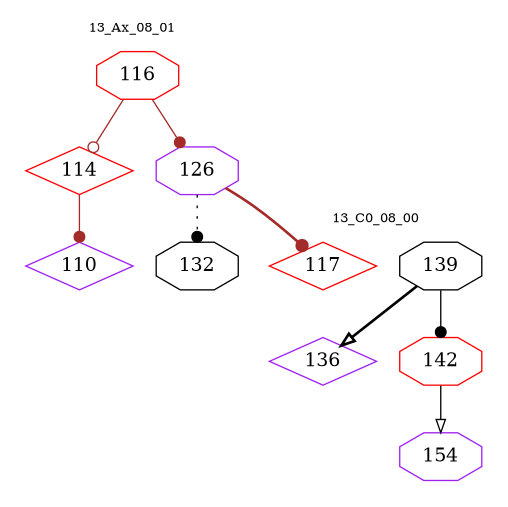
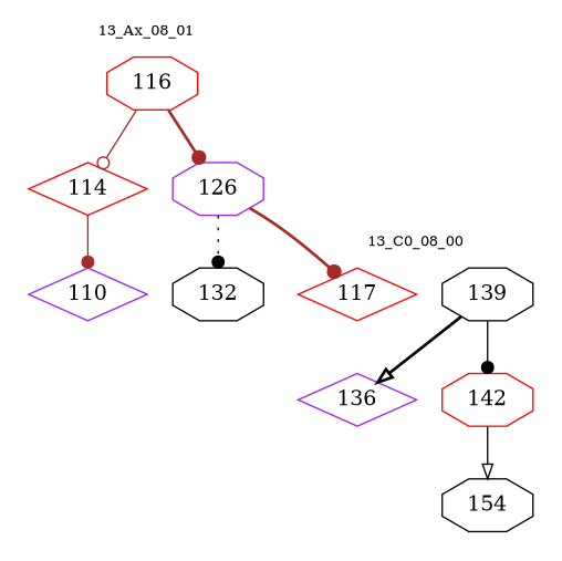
  digraph {
    node [color=red shape=octagon]
    edge [arrowhead=dot color=brown style=solid]
    n1 [label=116]
    n2 [label=114 shape=diamond]
    n3 [color=purple label=126]
    n4 [color=purple label=110 shape=diamond]
    n5 [color=black label=132]
    n6 [color=black label=139]
    n7 [color=purple label=136 shape=diamond]
    n8 [label=142]
    n9 [label=117 shape=diamond]
-   n10 [color=purple label=154]
+   n10 [color=black label=154]
    subgraph cluster_1 {
      color=white
      fontsize=10
      label="13_Ax_08_01"
      n1
      n2
      n3
      n4
      n5
    }
    subgraph cluster_2 {
      color=white
      fontsize=10
      label="13_C0_08_00"
      n6
      n7
      n8
      n9
      n10
    }
    n1 -> n2 [arrowhead=odot]
-   n1 -> n3
+   n1 -> n3 [style=bold]
    n2 -> n4
    n3 -> n5 [color=black style=dotted]
    n3 -> n9 [style=bold]
    n6 -> n7 [arrowhead=onormal color=black style=bold]
    n6 -> n8 [color=black]
    n8 -> n10 [arrowhead=onormal color=black]
  }
